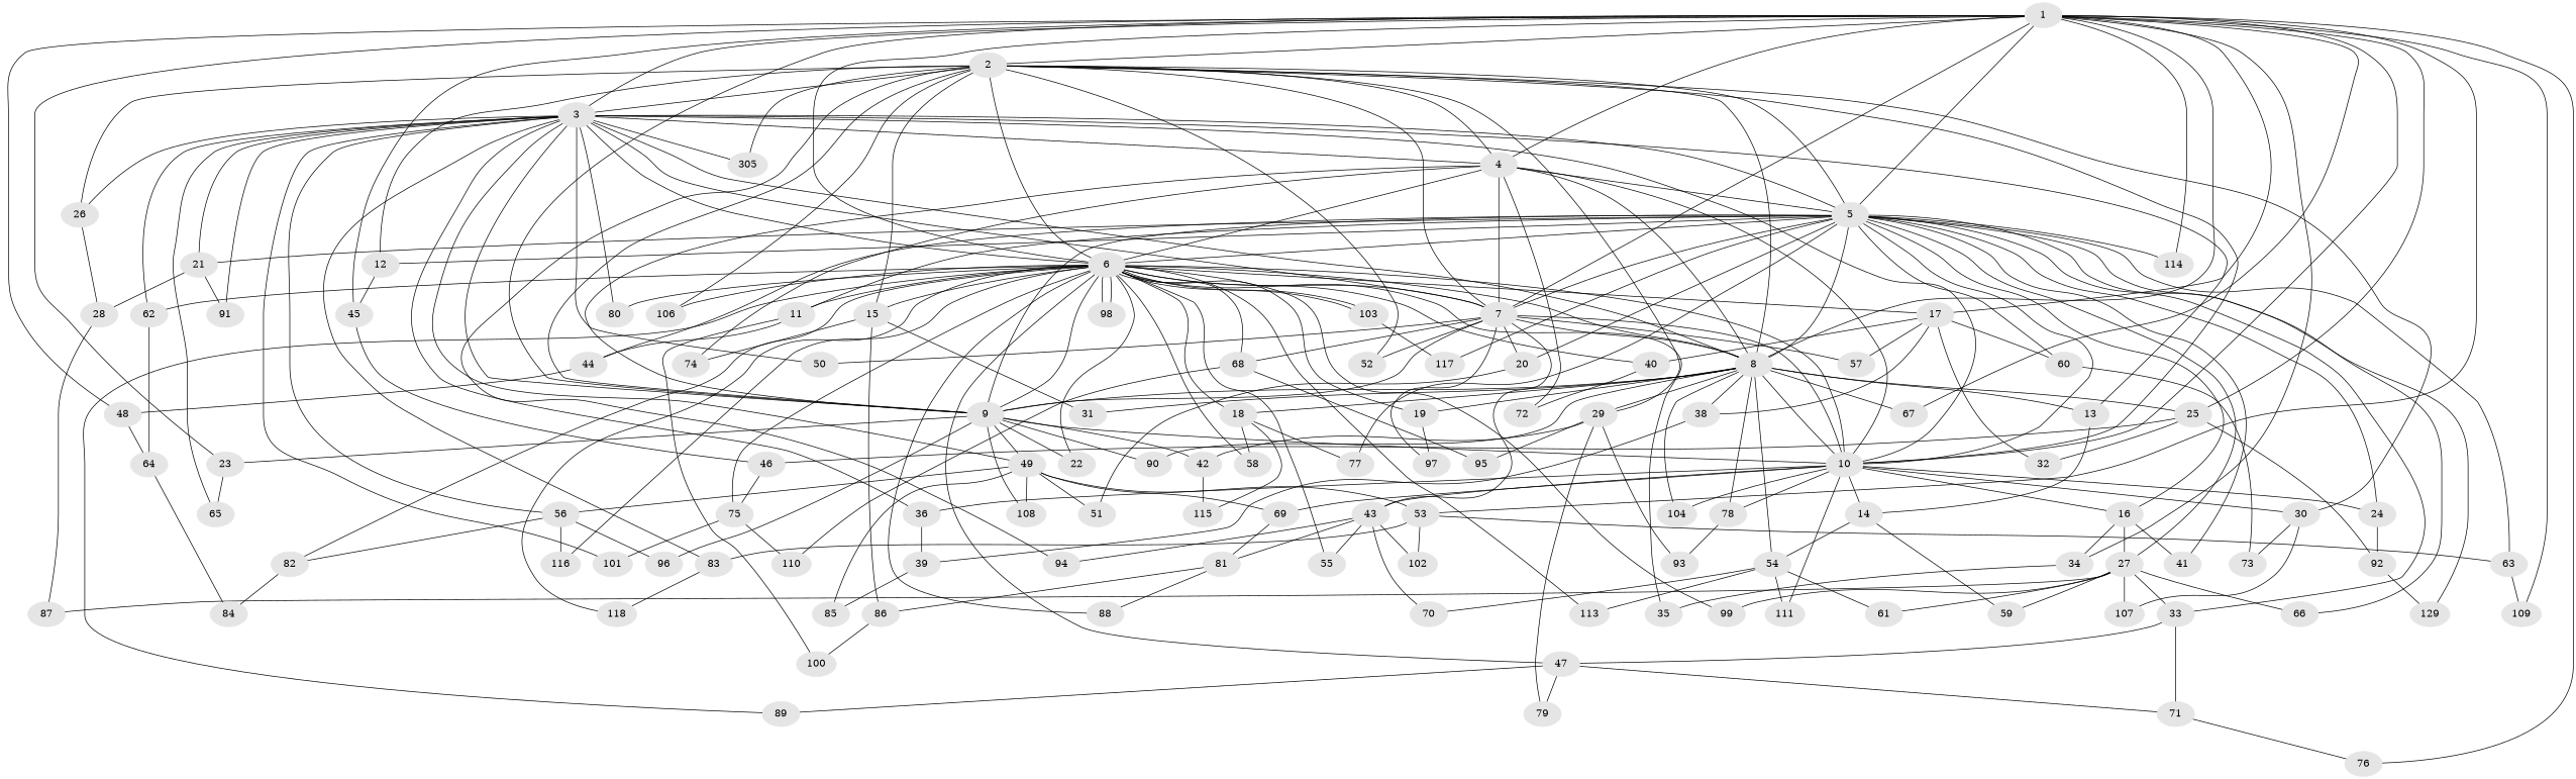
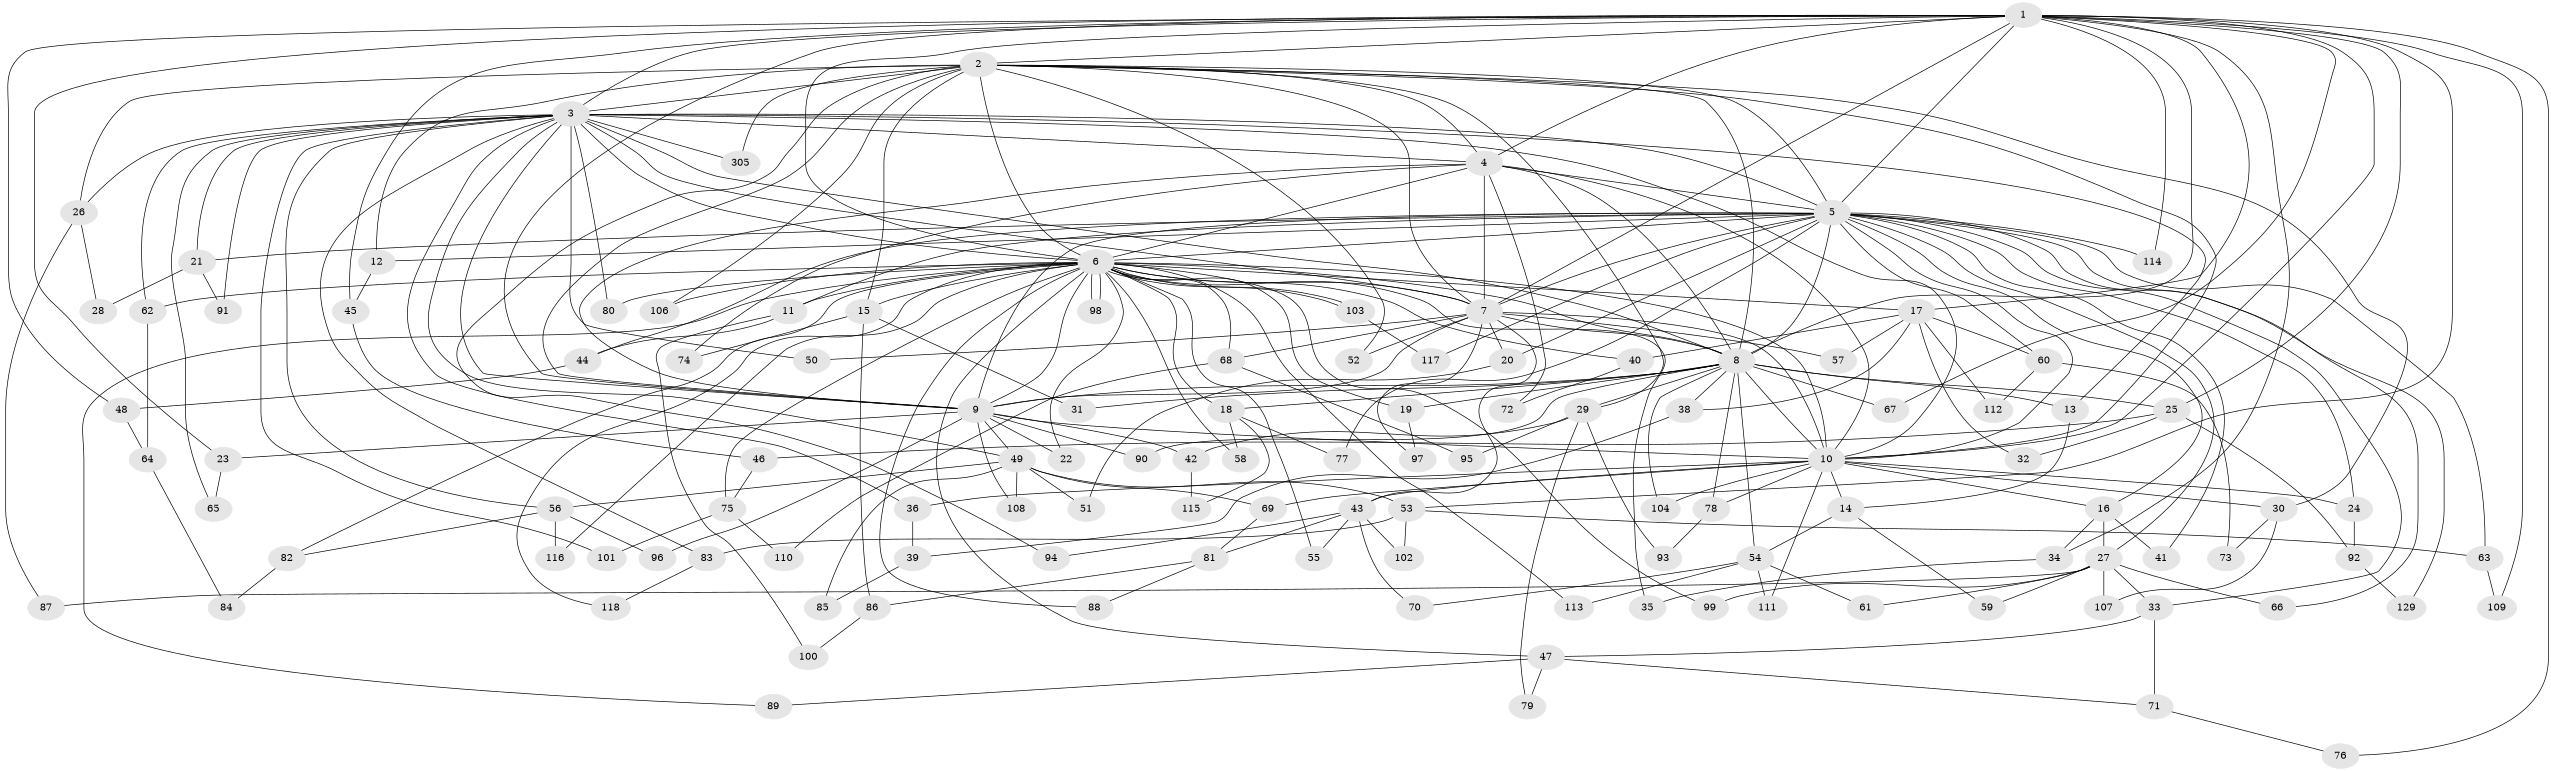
  graph {
    node [color=gray90 style=filled]
    1
    2
    3
    4
    5
    6
    7
    8
    9
    10
    17
    23
    25
    34
    45
    48
    53
    67
    76
    109
    114
    12
    15
    26
    29
    30
    52
    94
    n29 [label=305]
    106
    13
    21
    36
    49
    50
    56
    62
    65
    80
    83
    91
    101
    72
    74
    11
    16
    20
    24
    27
    33
    41
    44
    60
    63
    66
    77
    117
    n58 [label=129]
    18
    19
    22
    35
    40
    47
    55
    58
    68
    75
    82
    88
    89
    98
    99
    103
    113
    116
    118
    43
    57
    97
    31
    38
    54
    78
    90
    104
    42
    96
    108
    14
    69
    111
    32
+   112
    92
    46
    64
    102
    86
    28
    87
    79
    93
    95
    107
    73
    39
    51
    85
    100
    59
    61
    71
    115
    110
    84
    70
    81
    1 -- 2
    1 -- 3
    1 -- 4
    1 -- 5
    1 -- 6
    1 -- 7
    1 -- 8
    1 -- 9
    1 -- 10
    1 -- 17
    1 -- 23
    1 -- 25
    1 -- 34
    1 -- 45
    1 -- 48
    1 -- 53
    1 -- 67
    1 -- 76
    1 -- 109
    1 -- 114
    2 -- 3
    2 -- 4
    2 -- 5
    2 -- 6
    2 -- 7
    2 -- 8
    2 -- 9
    2 -- 10
    2 -- 12
    2 -- 15
    2 -- 26
    2 -- 29
    2 -- 30
    2 -- 52
    2 -- 94
    2 -- n29
    2 -- 106
    3 -- 4
    3 -- 5
    3 -- 6
    3 -- 7
    3 -- 8
    3 -- 9
    3 -- 10
    3 -- 26
    3 -- n29
    3 -- 13
    3 -- 21
    3 -- 36
    3 -- 49
    3 -- 50
    3 -- 56
    3 -- 62
    3 -- 65
    3 -- 80
    3 -- 83
    3 -- 91
    3 -- 101
    4 -- 5
    4 -- 6
    4 -- 7
    4 -- 8
    4 -- 9
    4 -- 10
    4 -- 72
    4 -- 74
    5 -- 6
    5 -- 7
    5 -- 8
    5 -- 9
    5 -- 10
    5 -- 114
    5 -- 12
    5 -- 21
    5 -- 11
    5 -- 16
    5 -- 20
    5 -- 24
    5 -- 27
    5 -- 33
    5 -- 41
    5 -- 44
    5 -- 60
    5 -- 63
    5 -- 66
    5 -- 77
    5 -- 117
    5 -- n58
    6 -- 7
    6 -- 8
    6 -- 9
    6 -- 10
    6 -- 17
    6 -- 15
    6 -- 106
    6 -- 62
    6 -- 80
    6 -- 11
    6 -- 18
    6 -- 19
    6 -- 22
    6 -- 35
    6 -- 40
    6 -- 47
    6 -- 55
    6 -- 58
    6 -- 68
    6 -- 75
    6 -- 82
    6 -- 88
    6 -- 89
    6 -- 98
    6 -- 98
    6 -- 99
    6 -- 103
    6 -- 103
    6 -- 113
    6 -- 116
    6 -- 118
    7 -- 8
    7 -- 9
    7 -- 10
    7 -- 52
    7 -- 50
    7 -- 20
    7 -- 68
    7 -- 43
    7 -- 57
    7 -- 97
    8 -- 9
    8 -- 10
    8 -- 25
    8 -- 67
    8 -- 29
    8 -- 13
    8 -- 18
    8 -- 19
    8 -- 31
    8 -- 38
    8 -- 54
    8 -- 78
    8 -- 90
    8 -- 104
    9 -- 10
    9 -- 23
    9 -- 49
    9 -- 22
    9 -- 90
    9 -- 42
    9 -- 96
    9 -- 108
    10 -- 30
    10 -- 36
    10 -- 16
    10 -- 24
    10 -- 43
    10 -- 78
    10 -- 104
    10 -- 14
    10 -- 69
    10 -- 111
    17 -- 60
    17 -- 40
    17 -- 57
    17 -- 38
    17 -- 32
+   17 -- 112
    23 -- 65
    25 -- 32
    25 -- 92
    25 -- 46
    34 -- 35
    45 -- 46
    48 -- 64
    53 -- 83
    53 -- 63
    53 -- 102
    12 -- 45
    15 -- 74
    15 -- 31
    15 -- 86
    26 -- 28
-   28 -- 87
+   26 -- 87
    29 -- 42
    29 -- 79
    29 -- 93
    29 -- 95
    30 -- 107
    30 -- 73
    13 -- 14
    21 -- 91
    21 -- 28
    36 -- 39
    49 -- 53
    49 -- 56
    49 -- 108
    49 -- 69
    49 -- 51
    49 -- 85
    56 -- 82
    56 -- 116
    56 -- 96
    62 -- 64
    83 -- 118
    11 -- 44
    11 -- 100
    16 -- 34
    16 -- 27
    16 -- 41
    20 -- 51
    24 -- 92
    27 -- 33
    27 -- 66
    27 -- 99
    27 -- 87
    27 -- 107
    27 -- 59
    27 -- 61
    33 -- 47
    33 -- 71
    44 -- 48
+   60 -- 112
    60 -- 73
    63 -- 109
    18 -- 77
    18 -- 58
    18 -- 115
    19 -- 97
    40 -- 72
    47 -- 89
    47 -- 79
    47 -- 71
    68 -- 95
    68 -- 110
    75 -- 101
    75 -- 110
    82 -- 84
    103 -- 117
    43 -- 94
    43 -- 55
    43 -- 102
    43 -- 70
    43 -- 81
    38 -- 39
    54 -- 113
    54 -- 111
    54 -- 61
    54 -- 70
    78 -- 93
    42 -- 115
    14 -- 54
    14 -- 59
    69 -- 81
    92 -- n58
    46 -- 75
    64 -- 84
    86 -- 100
    39 -- 85
    71 -- 76
    81 -- 88
    81 -- 86
  }
